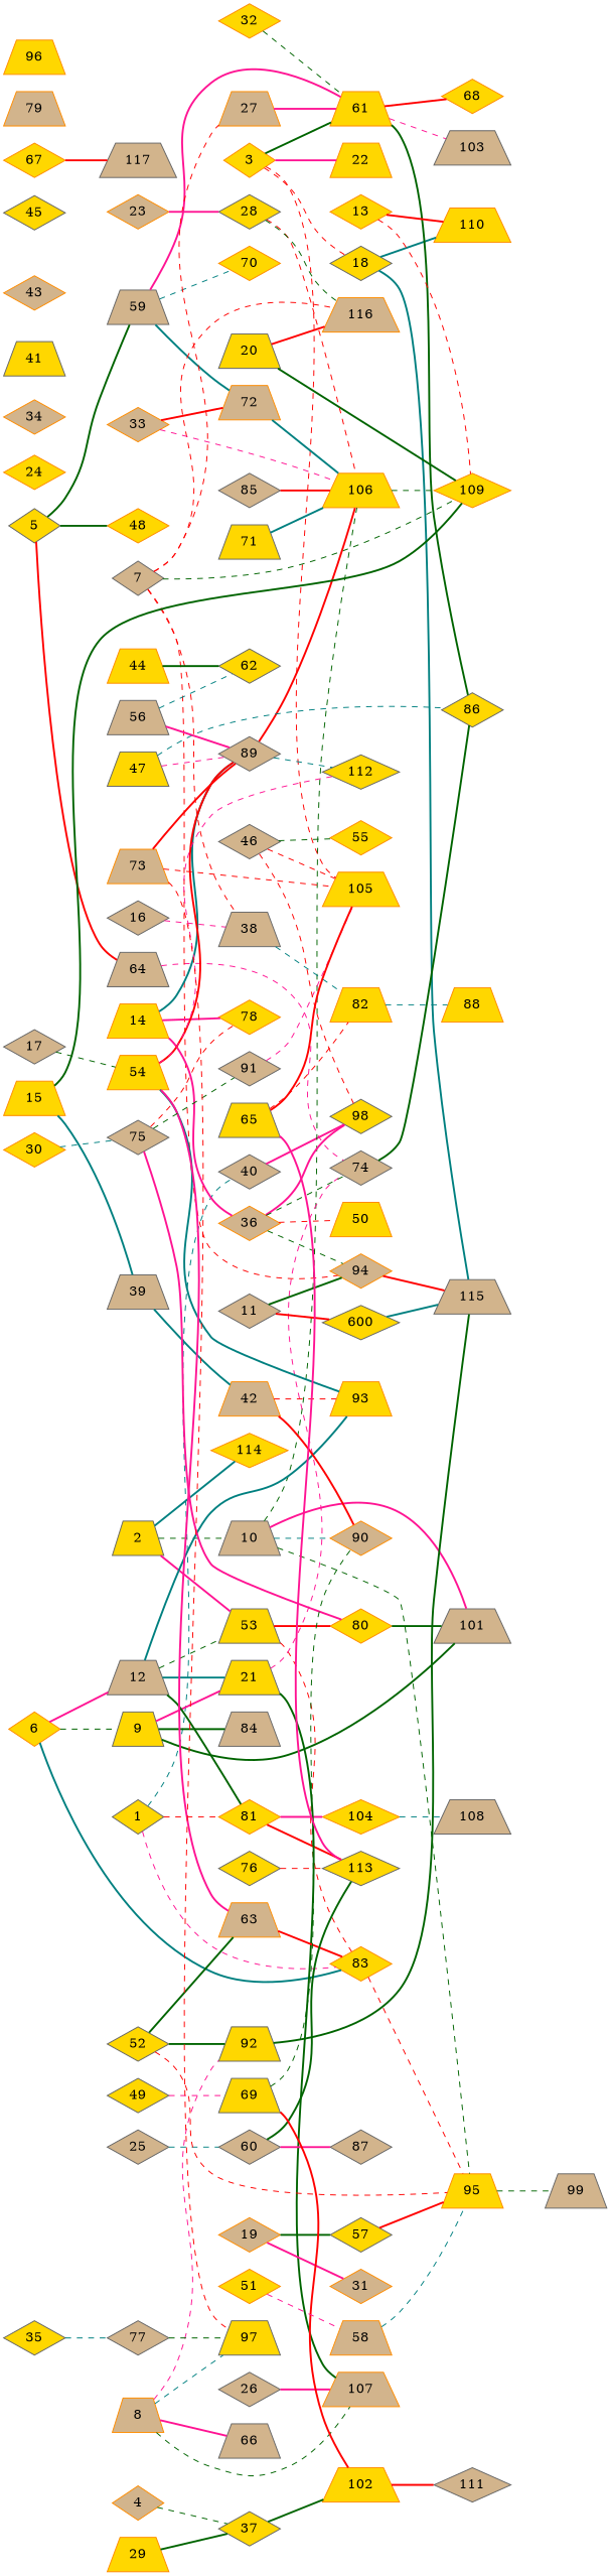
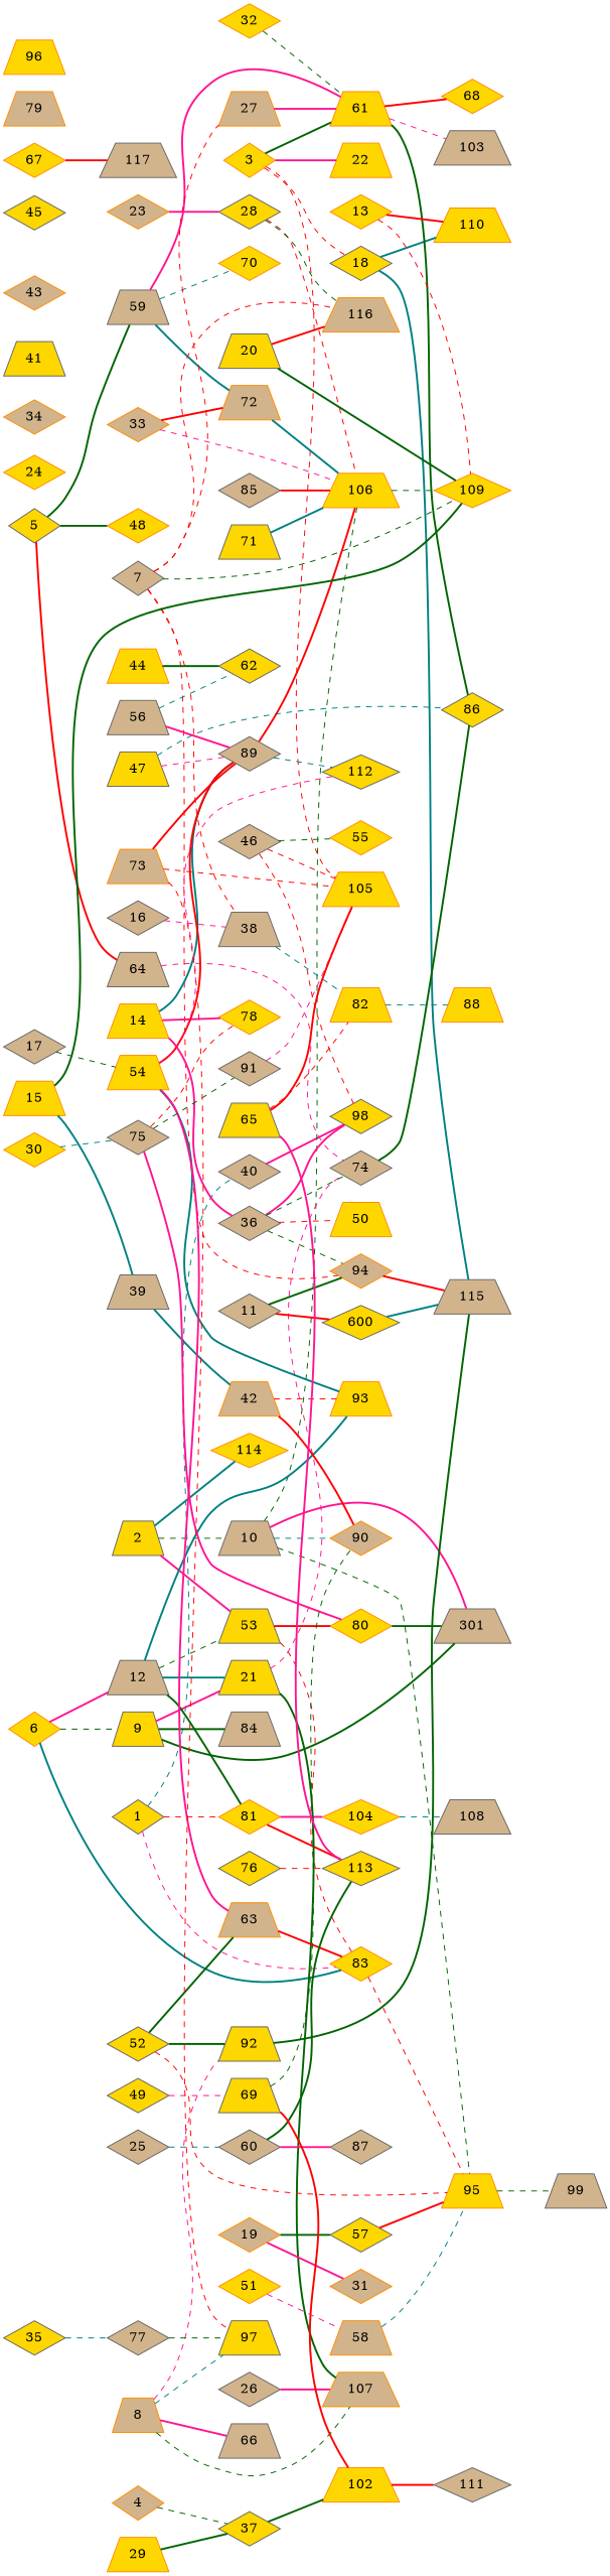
  graph {
    rankdir=LR
    node [color=gray40 fillcolor=gold shape=diamond style=filled]
    edge [color=red style=bold]
    40 [fillcolor=tan]
    1
    81 [color=darkorange]
    83 [color=darkorange]
    98
    113
    104 [color=darkorange]
    95 [color=darkorange shape=trapezium]
    2 [shape=trapezium]
    10 [fillcolor=tan shape=trapezium]
    53 [shape=trapezium]
    114 [color=darkorange]
-   101 [fillcolor=tan shape=trapezium]
+   101 [fillcolor=tan shape=trapezium label=301]
    90 [color=darkorange fillcolor=tan]
    106 [color=darkorange shape=trapezium]
    80 [color=darkorange]
    3 [color=darkorange]
    18
    22 [color=darkorange shape=trapezium]
    61 [color=darkorange shape=trapezium]
    105 [color=darkorange shape=trapezium]
    110 [color=darkorange shape=trapezium]
    115 [fillcolor=tan shape=trapezium]
    86
    68 [color=darkorange]
    103 [fillcolor=tan shape=trapezium]
    4 [color=darkorange fillcolor=tan]
    37
    102 [color=darkorange shape=trapezium]
    48 [color=darkorange]
    5
    59 [fillcolor=tan shape=trapezium]
    64 [fillcolor=tan shape=trapezium]
    72 [color=darkorange fillcolor=tan shape=trapezium]
    70 [color=darkorange]
    74 [fillcolor=tan]
    6 [color=darkorange]
    9 [shape=trapezium]
    12 [fillcolor=tan shape=trapezium]
    21 [shape=trapezium]
    84 [fillcolor=tan shape=trapezium]
    93 [color=darkorange shape=trapezium]
    7 [fillcolor=tan]
    27 [color=darkorange fillcolor=tan shape=trapezium]
    38 [fillcolor=tan shape=trapezium]
    94 [color=darkorange fillcolor=tan]
    109 [color=darkorange]
    116 [color=darkorange fillcolor=tan shape=trapezium]
    82 [color=darkorange shape=trapezium]
    8 [color=darkorange fillcolor=tan shape=trapezium]
    66 [fillcolor=tan shape=trapezium]
    92 [shape=trapezium]
    97 [shape=trapezium]
    107 [color=darkorange fillcolor=tan shape=trapezium]
    99 [fillcolor=tan shape=trapezium]
    11 [fillcolor=tan]
    n57 [label=600]
    13 [color=darkorange]
    14 [color=darkorange shape=trapezium]
-   36 [color=darkorange fillcolor=tan]
+   36 [fillcolor=tan]
    78 [color=darkorange]
    89 [fillcolor=tan]
    50 [color=darkorange shape=trapezium]
    112
    15 [color=darkorange shape=trapezium]
    39 [fillcolor=tan shape=trapezium]
    42 [color=darkorange fillcolor=tan shape=trapezium]
    16 [fillcolor=tan]
    17 [fillcolor=tan]
    54 [color=darkorange shape=trapezium]
    63 [color=darkorange fillcolor=tan shape=trapezium]
    19 [color=darkorange fillcolor=tan]
    31 [color=darkorange fillcolor=tan]
    57
    20 [shape=trapezium]
    23 [color=darkorange fillcolor=tan]
    28
    24 [color=darkorange]
    25 [fillcolor=tan]
    60 [fillcolor=tan]
    87 [fillcolor=tan]
    26 [fillcolor=tan]
    29 [color=darkorange shape=trapezium]
    30 [color=darkorange]
    75 [fillcolor=tan]
    91 [fillcolor=tan]
    32 [color=darkorange]
    33 [color=darkorange fillcolor=tan]
    34 [color=darkorange fillcolor=tan]
    77 [fillcolor=tan]
    35
    111 [fillcolor=tan]
    88 [color=darkorange shape=trapezium]
    41 [shape=trapezium]
    43 [color=darkorange fillcolor=tan]
    44 [color=darkorange shape=trapezium]
    62
    45
    46 [fillcolor=tan]
    55 [color=darkorange]
    47 [shape=trapezium]
    69 [shape=trapezium]
    49
    51 [color=darkorange]
    58 [color=darkorange fillcolor=tan shape=trapezium]
    52
    56 [fillcolor=tan shape=trapezium]
    65 [shape=trapezium]
    67 [color=darkorange]
    117 [fillcolor=tan shape=trapezium]
    71 [shape=trapezium]
    73 [color=darkorange fillcolor=tan shape=trapezium]
    76
    79 [color=darkorange fillcolor=tan shape=trapezium]
    108 [fillcolor=tan shape=trapezium]
    85 [fillcolor=tan]
    96 [color=darkorange shape=trapezium]
    40 -- 98 [color=deeppink]
    1 -- 40 [color=teal style=dashed]
    1 -- 81 [style=dashed]
    1 -- 83 [color=deeppink style=dashed]
    81 -- 113
    81 -- 104 [color=deeppink]
    83 -- 95 [style=dashed]
    104 -- 108 [color=teal style=dashed]
    95 -- 99 [color=darkgreen style=dashed]
    2 -- 10 [color=darkgreen style=dashed]
    2 -- 53 [color=deeppink]
    2 -- 114 [color=teal]
    10 -- 95 [color=darkgreen style=dashed]
    10 -- 101 [color=deeppink]
    10 -- 90 [color=teal style=dashed]
    10 -- 106 [color=darkgreen style=dashed]
    53 -- 83 [style=dashed]
    53 -- 80
    106 -- 109 [color=darkgreen style=dashed]
    80 -- 101 [color=darkgreen]
    3 -- 18 [style=dashed]
    3 -- 22 [color=deeppink]
    3 -- 61 [color=darkgreen]
    3 -- 105 [style=dashed]
    18 -- 110 [color=teal]
    18 -- 115 [color=teal]
    61 -- 86 [color=darkgreen]
    61 -- 68
    61 -- 103 [color=deeppink style=dashed]
    4 -- 37 [color=darkgreen style=dashed]
    37 -- 102 [color=darkgreen]
    102 -- 111
    5 -- 48 [color=darkgreen]
    5 -- 59 [color=darkgreen]
    5 -- 64
    59 -- 61 [color=deeppink]
    59 -- 72 [color=teal]
    59 -- 70 [color=teal style=dashed]
    64 -- 74 [color=deeppink style=dashed]
    72 -- 106 [color=teal]
    74 -- 86 [color=darkgreen]
    6 -- 83 [color=teal]
    6 -- 9 [color=darkgreen style=dashed]
    6 -- 12 [color=deeppink]
    9 -- 101 [color=darkgreen]
    9 -- 21 [color=deeppink]
    9 -- 84 [color=darkgreen]
    12 -- 81 [color=darkgreen]
    12 -- 53 [color=darkgreen style=dashed]
    12 -- 21 [color=teal]
    12 -- 93 [color=teal]
    21 -- 74 [color=deeppink style=dashed]
    21 -- 107 [color=darkgreen]
    7 -- 27 [style=dashed]
    7 -- 38 [style=dashed]
    7 -- 94 [style=dashed]
    7 -- 109 [color=darkgreen style=dashed]
    7 -- 116 [style=dashed]
    27 -- 61 [color=deeppink]
    38 -- 82 [color=teal style=dashed]
    94 -- 115
    82 -- 88 [color=teal style=dashed]
    8 -- 66 [color=deeppink]
    8 -- 92 [color=deeppink style=dashed]
    8 -- 97 [color=teal style=dashed]
    8 -- 107 [color=darkgreen style=dashed]
    92 -- 115 [color=darkgreen]
    11 -- 94 [color=darkgreen]
    11 -- n57
    n57 -- 115 [color=teal]
    13 -- 110
    13 -- 109 [style=dashed]
    14 -- 36 [color=deeppink]
    14 -- 78 [color=deeppink]
    14 -- 89 [color=teal]
    36 -- 98 [color=deeppink]
    36 -- 74 [color=darkgreen style=dashed]
    36 -- 94 [color=darkgreen style=dashed]
    36 -- 50 [style=dashed]
    89 -- 106
    89 -- 112 [color=teal style=dashed]
    15 -- 109 [color=darkgreen]
    15 -- 39 [color=teal]
    39 -- 42 [color=teal]
    42 -- 90
    42 -- 93 [style=dashed]
    16 -- 38 [color=deeppink style=dashed]
    17 -- 54 [color=darkgreen style=dashed]
    54 -- 93 [color=teal]
    54 -- 89
    54 -- 112 [color=deeppink style=dashed]
    54 -- 63 [color=deeppink]
    63 -- 83
    19 -- 31 [color=deeppink]
    19 -- 57 [color=darkgreen]
    57 -- 95
    20 -- 109 [color=darkgreen]
    20 -- 116
    23 -- 28 [color=deeppink]
    28 -- 106 [style=dashed]
    28 -- 116 [color=darkgreen style=dashed]
    25 -- 60 [color=teal style=dashed]
    60 -- 113 [color=darkgreen]
    60 -- 87 [color=deeppink]
    26 -- 107 [color=deeppink]
    29 -- 37 [color=darkgreen]
    30 -- 75 [color=teal style=dashed]
    75 -- 80 [color=deeppink]
    75 -- 78 [style=dashed]
    75 -- 91 [color=darkgreen style=dashed]
    91 -- 105 [color=deeppink style=dashed]
    32 -- 61 [color=darkgreen style=dashed]
    33 -- 106 [color=deeppink style=dashed]
    33 -- 72
    77 -- 97 [color=darkgreen style=dashed]
    35 -- 77 [color=teal style=dashed]
    44 -- 62 [color=darkgreen]
    46 -- 98 [style=dashed]
    46 -- 105 [style=dashed]
    46 -- 55 [color=darkgreen style=dashed]
    47 -- 86 [color=teal style=dashed]
    47 -- 89 [color=deeppink style=dashed]
    69 -- 90 [color=darkgreen style=dashed]
    69 -- 102
    49 -- 69 [color=deeppink style=dashed]
    51 -- 58 [color=deeppink style=dashed]
    58 -- 95 [color=teal style=dashed]
    52 -- 95 [style=dashed]
    52 -- 92 [color=darkgreen]
    52 -- 63 [color=darkgreen]
    56 -- 89 [color=deeppink]
    56 -- 62 [color=teal style=dashed]
    65 -- 113 [color=deeppink]
    65 -- 105
    65 -- 82 [style=dashed]
    67 -- 117
    71 -- 106 [color=teal]
    73 -- 105 [style=dashed]
    73 -- 97 [style=dashed]
    73 -- 89
    76 -- 113 [style=dashed]
    85 -- 106
  }
